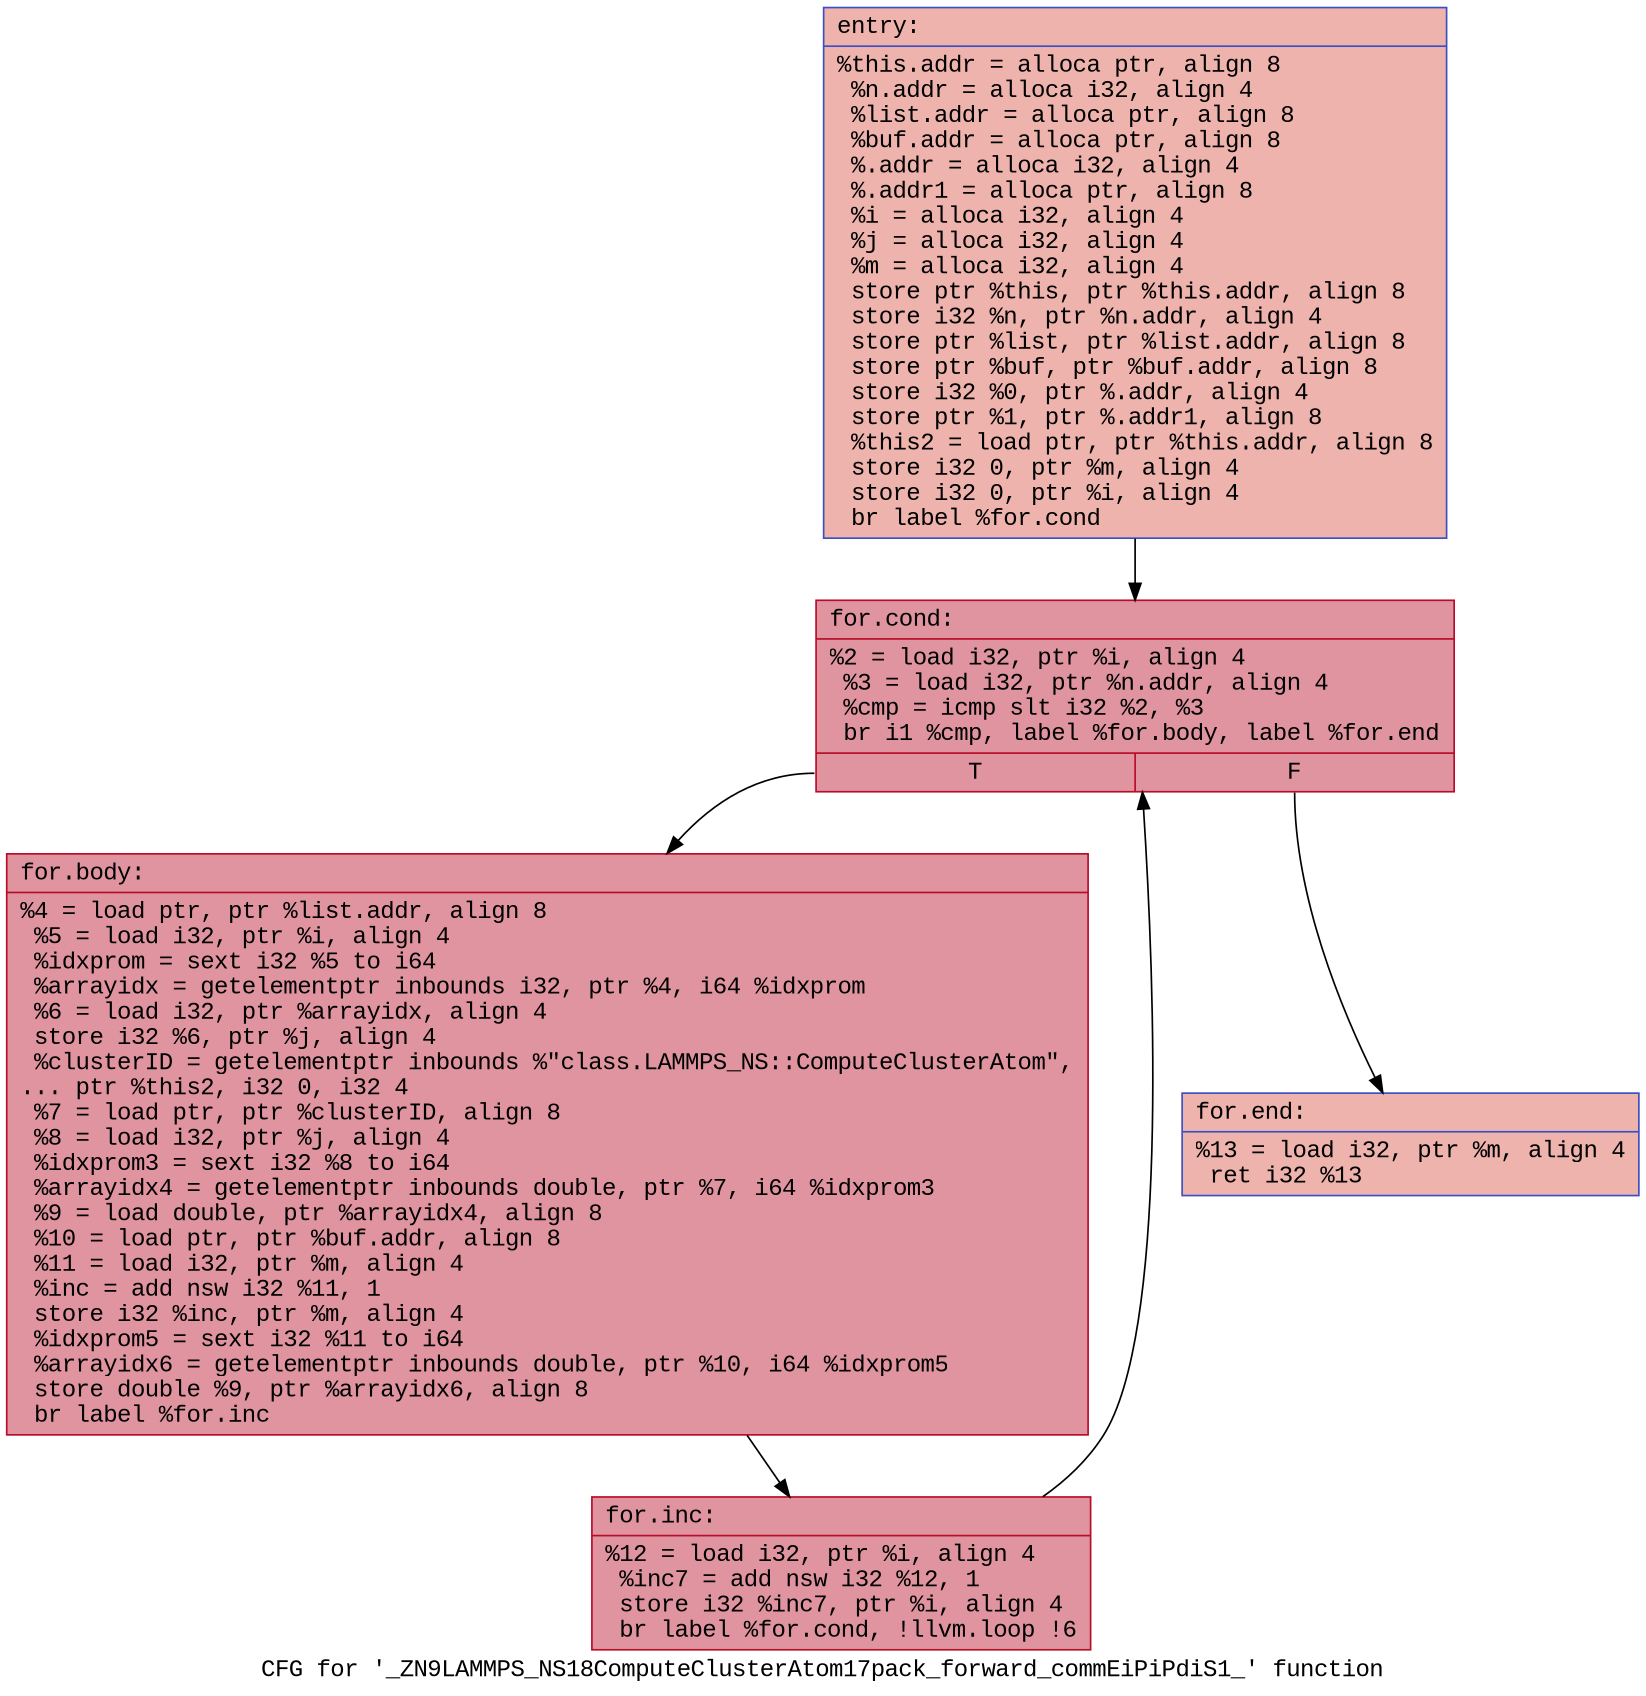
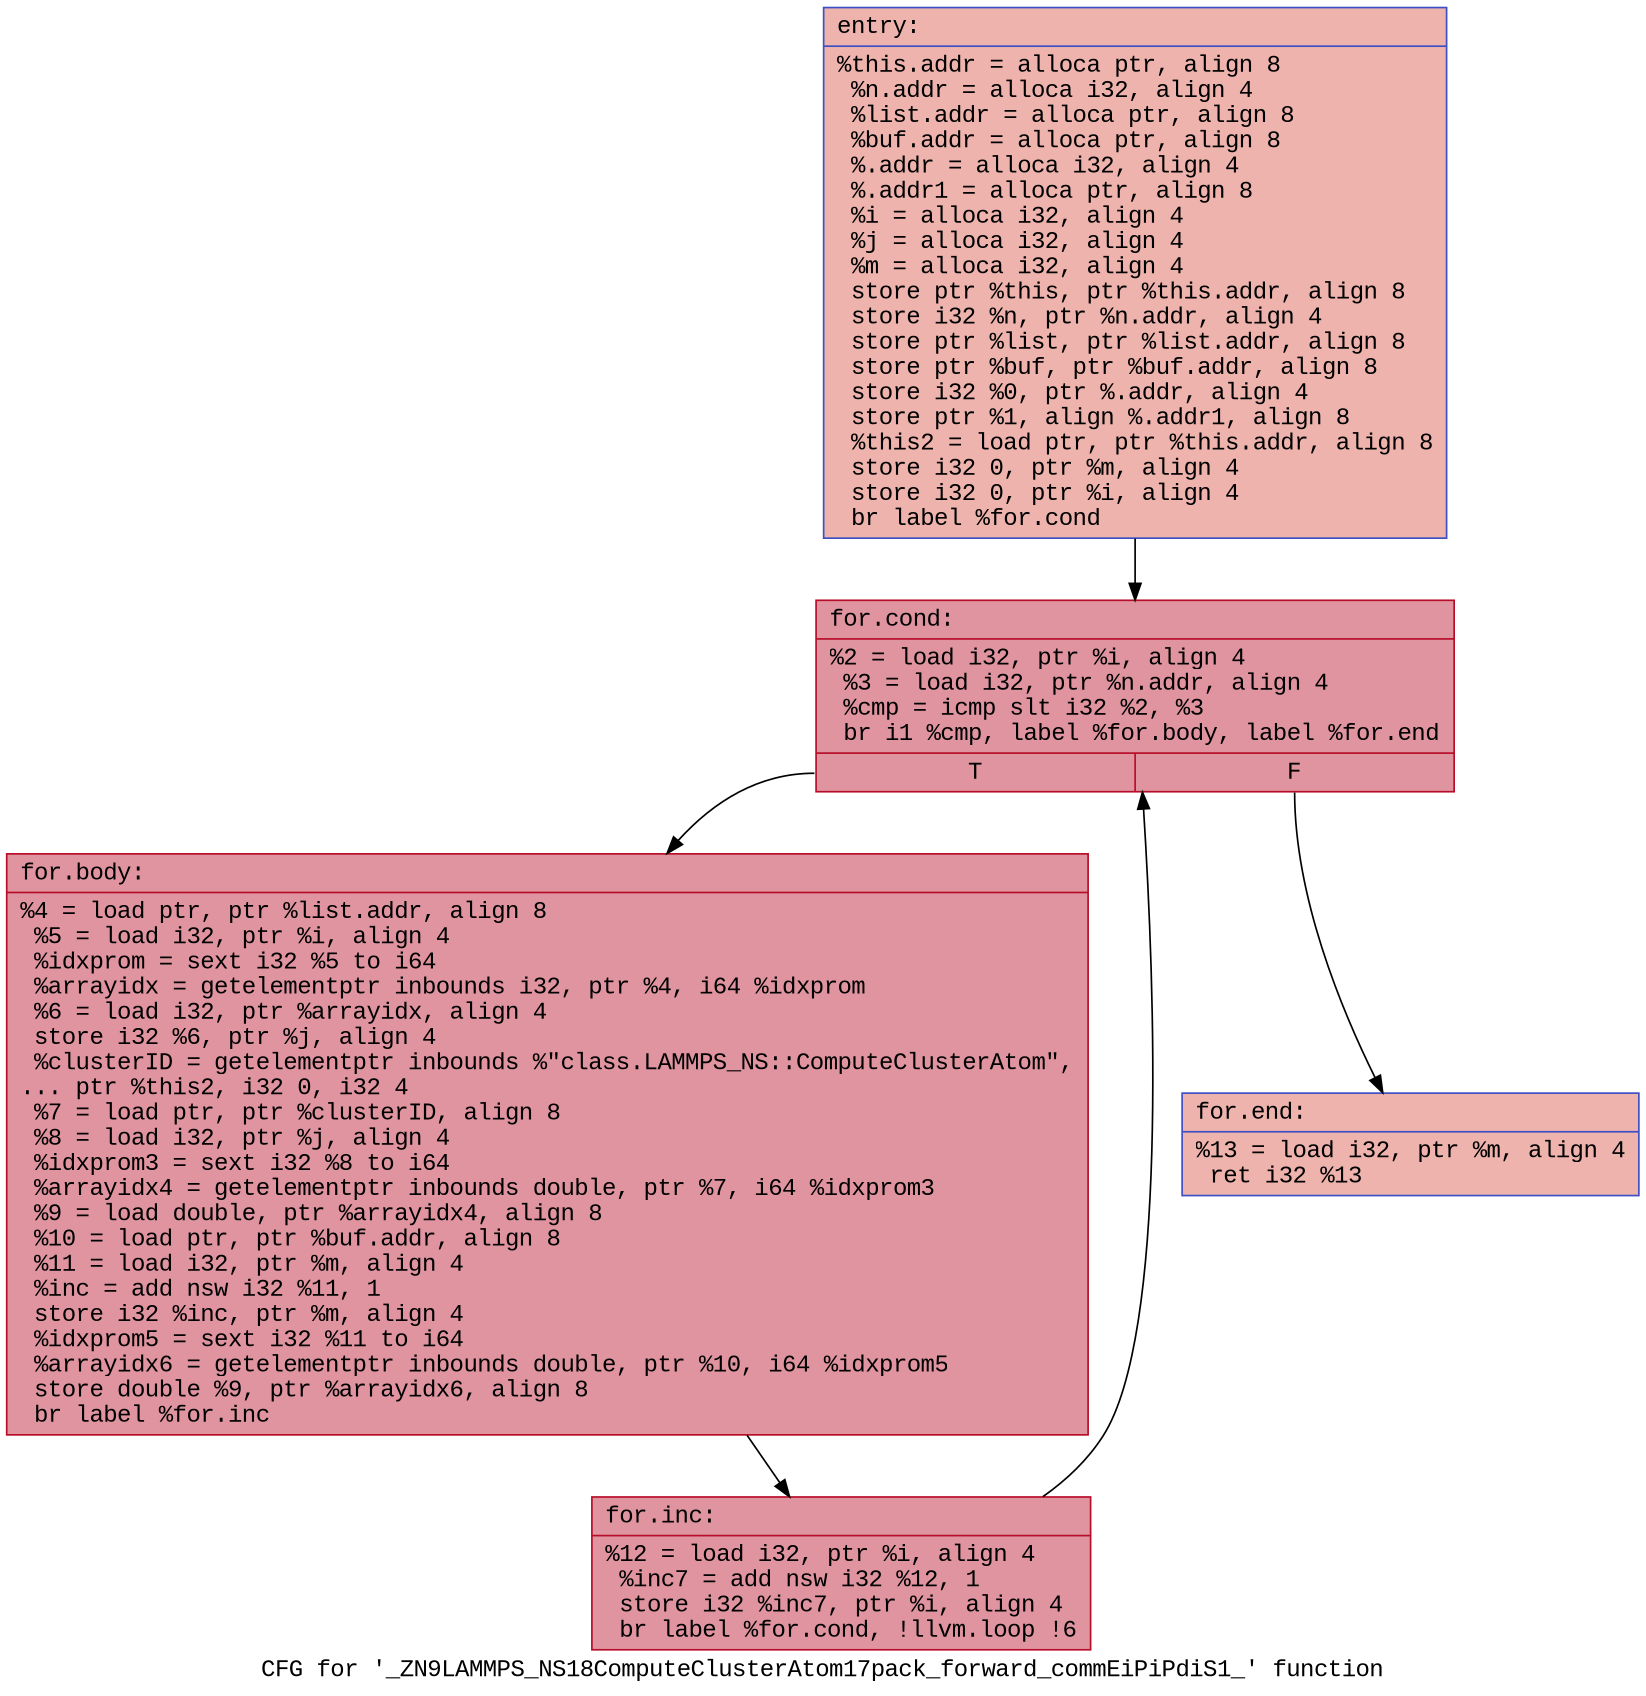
  digraph {
    label="CFG for '_ZN9LAMMPS_NS18ComputeClusterAtom17pack_forward_commEiPiPdiS1_' function"
    fontname="Liberation Mono"
    node [color="#b70d28ff" fillcolor="#b70d2870" fontname="Liberation Mono" shape=record style=filled]
    edge [fontname="Liberation Mono"]
-   n1 [color="#3d50c3ff" fillcolor="#d6524470" label="{entry:\l|  %this.addr = alloca ptr, align 8\l  %n.addr = alloca i32, align 4\l  %list.addr = alloca ptr, align 8\l  %buf.addr = alloca ptr, align 8\l  %.addr = alloca i32, align 4\l  %.addr1 = alloca ptr, align 8\l  %i = alloca i32, align 4\l  %j = alloca i32, align 4\l  %m = alloca i32, align 4\l  store ptr %this, ptr %this.addr, align 8\l  store i32 %n, ptr %n.addr, align 4\l  store ptr %list, ptr %list.addr, align 8\l  store ptr %buf, ptr %buf.addr, align 8\l  store i32 %0, ptr %.addr, align 4\l  store ptr %1, ptr %.addr1, align 8\l  %this2 = load ptr, ptr %this.addr, align 8\l  store i32 0, ptr %m, align 4\l  store i32 0, ptr %i, align 4\l  br label %for.cond\l}"]
+   n1 [color="#3d50c3ff" fillcolor="#d6524470" label="{entry:\l|  %this.addr = alloca ptr, align 8\l  %n.addr = alloca i32, align 4\l  %list.addr = alloca ptr, align 8\l  %buf.addr = alloca ptr, align 8\l  %.addr = alloca i32, align 4\l  %.addr1 = alloca ptr, align 8\l  %i = alloca i32, align 4\l  %j = alloca i32, align 4\l  %m = alloca i32, align 4\l  store ptr %this, ptr %this.addr, align 8\l  store i32 %n, ptr %n.addr, align 4\l  store ptr %list, ptr %list.addr, align 8\l  store ptr %buf, ptr %buf.addr, align 8\l  store i32 %0, ptr %.addr, align 4\l  store ptr %1, align %.addr1, align 8\l  %this2 = load ptr, ptr %this.addr, align 8\l  store i32 0, ptr %m, align 4\l  store i32 0, ptr %i, align 4\l  br label %for.cond\l}"]
    n2 [label="{for.cond:\l|  %2 = load i32, ptr %i, align 4\l  %3 = load i32, ptr %n.addr, align 4\l  %cmp = icmp slt i32 %2, %3\l  br i1 %cmp, label %for.body, label %for.end\l|{<s0>T|<s1>F}}"]
    n3 [label="{for.body:\l|  %4 = load ptr, ptr %list.addr, align 8\l  %5 = load i32, ptr %i, align 4\l  %idxprom = sext i32 %5 to i64\l  %arrayidx = getelementptr inbounds i32, ptr %4, i64 %idxprom\l  %6 = load i32, ptr %arrayidx, align 4\l  store i32 %6, ptr %j, align 4\l  %clusterID = getelementptr inbounds %\"class.LAMMPS_NS::ComputeClusterAtom\",\l... ptr %this2, i32 0, i32 4\l  %7 = load ptr, ptr %clusterID, align 8\l  %8 = load i32, ptr %j, align 4\l  %idxprom3 = sext i32 %8 to i64\l  %arrayidx4 = getelementptr inbounds double, ptr %7, i64 %idxprom3\l  %9 = load double, ptr %arrayidx4, align 8\l  %10 = load ptr, ptr %buf.addr, align 8\l  %11 = load i32, ptr %m, align 4\l  %inc = add nsw i32 %11, 1\l  store i32 %inc, ptr %m, align 4\l  %idxprom5 = sext i32 %11 to i64\l  %arrayidx6 = getelementptr inbounds double, ptr %10, i64 %idxprom5\l  store double %9, ptr %arrayidx6, align 8\l  br label %for.inc\l}"]
    n4 [color="#3d50c3ff" fillcolor="#d6524470" label="{for.end:\l|  %13 = load i32, ptr %m, align 4\l  ret i32 %13\l}"]
    n5 [label="{for.inc:\l|  %12 = load i32, ptr %i, align 4\l  %inc7 = add nsw i32 %12, 1\l  store i32 %inc7, ptr %i, align 4\l  br label %for.cond, !llvm.loop !6\l}"]
    n1 -> n2
    n2 -> n3 [tailport=s0]
    n2 -> n4 [tailport=s1]
    n3 -> n5
    n5 -> n2
  }
